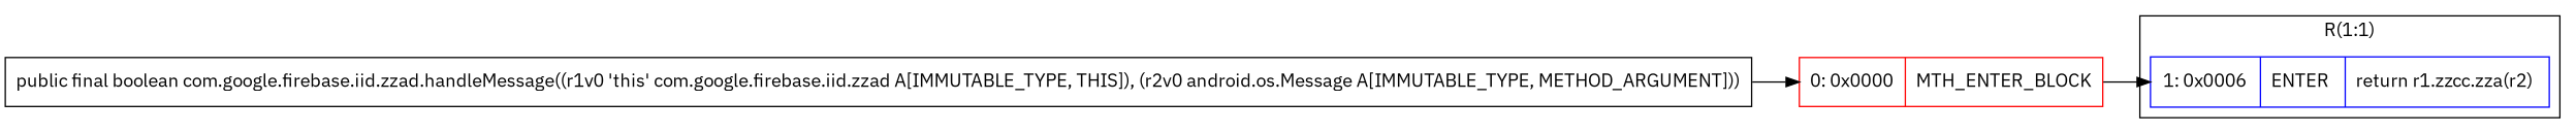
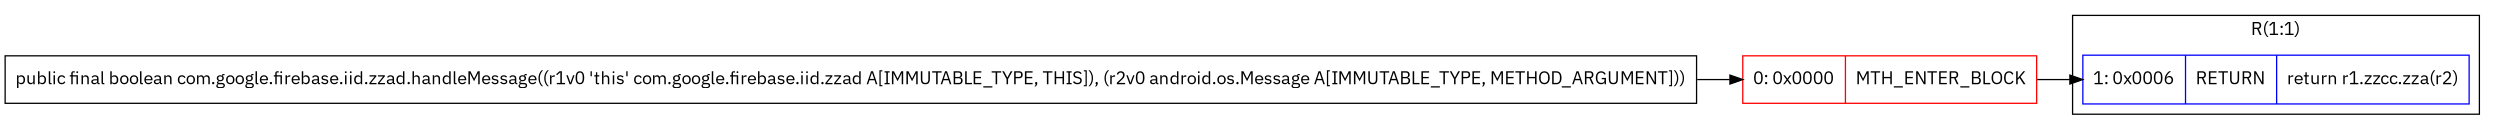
  digraph {
    rankdir=LR
    fontname="IBM Plex Sans"
    node [shape=record fontname="IBM Plex Sans"]
    edge [fontname="IBM Plex Sans"]
-   n1 [color=blue label="{1\:\ 0x0006|ENTER\l|return r1.zzcc.zza(r2)\l}"]
+   n1 [color=blue label="{1\:\ 0x0006|RETURN\l|return r1.zzcc.zza(r2)\l}"]
    n2 [color=red label="{0\:\ 0x0000|MTH_ENTER_BLOCK\l}"]
    n3 [label="{public final boolean com.google.firebase.iid.zzad.handleMessage((r1v0 'this' com.google.firebase.iid.zzad A[IMMUTABLE_TYPE, THIS]), (r2v0 android.os.Message A[IMMUTABLE_TYPE, METHOD_ARGUMENT])) }"]
    subgraph cluster_1 {
      label="R(1:1)"
      n1
    }
    n2 -> n1
    n3 -> n2
  }
